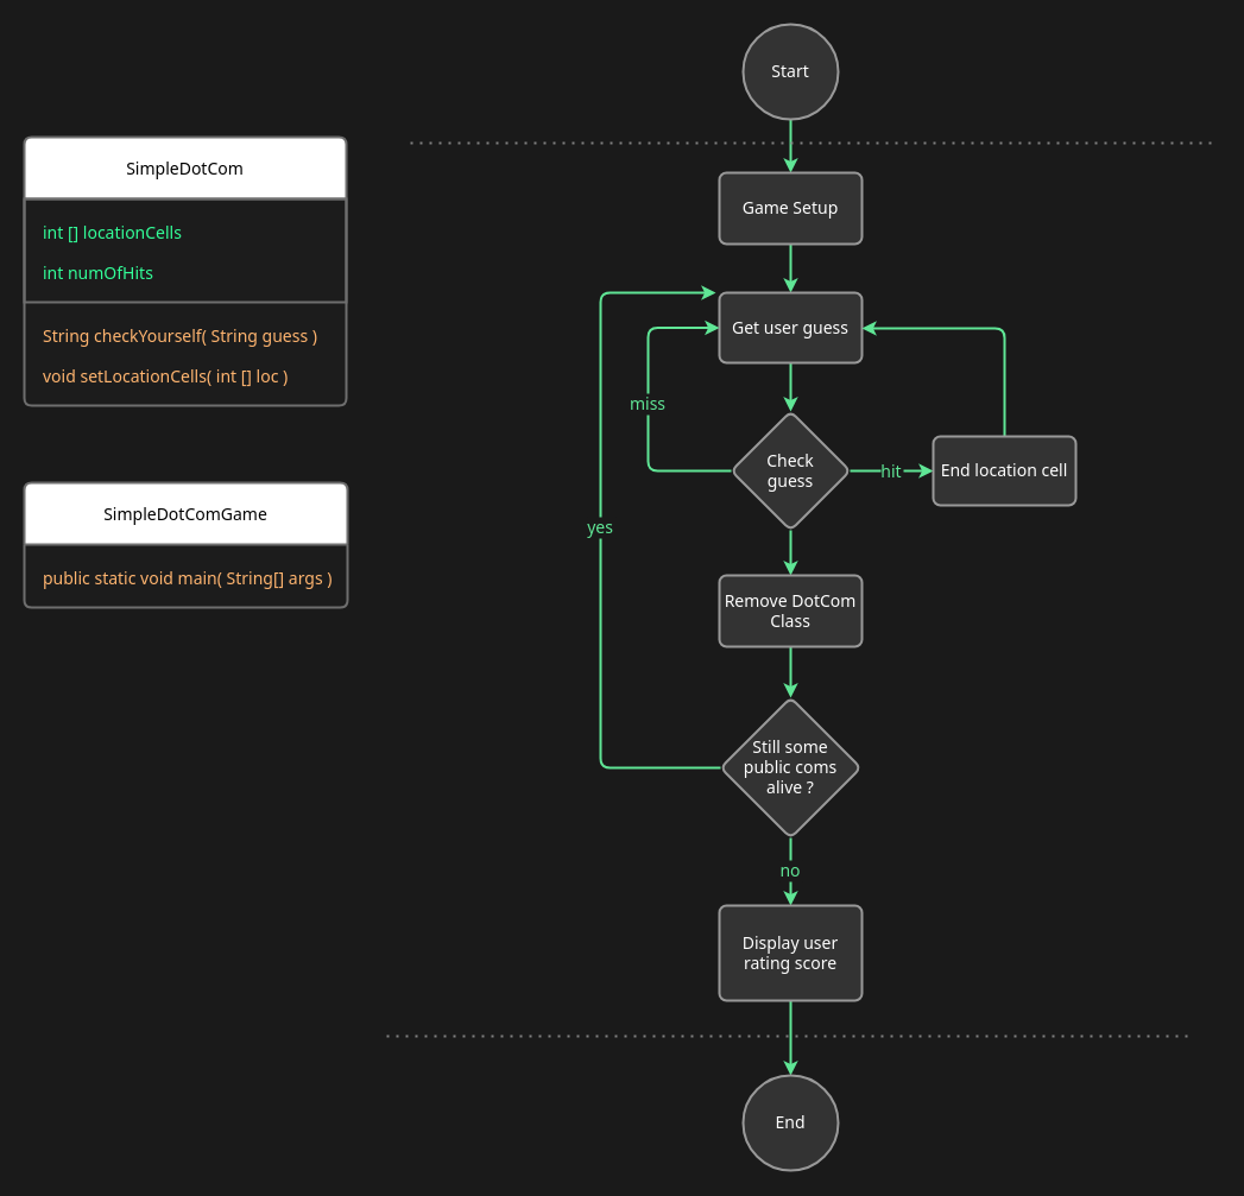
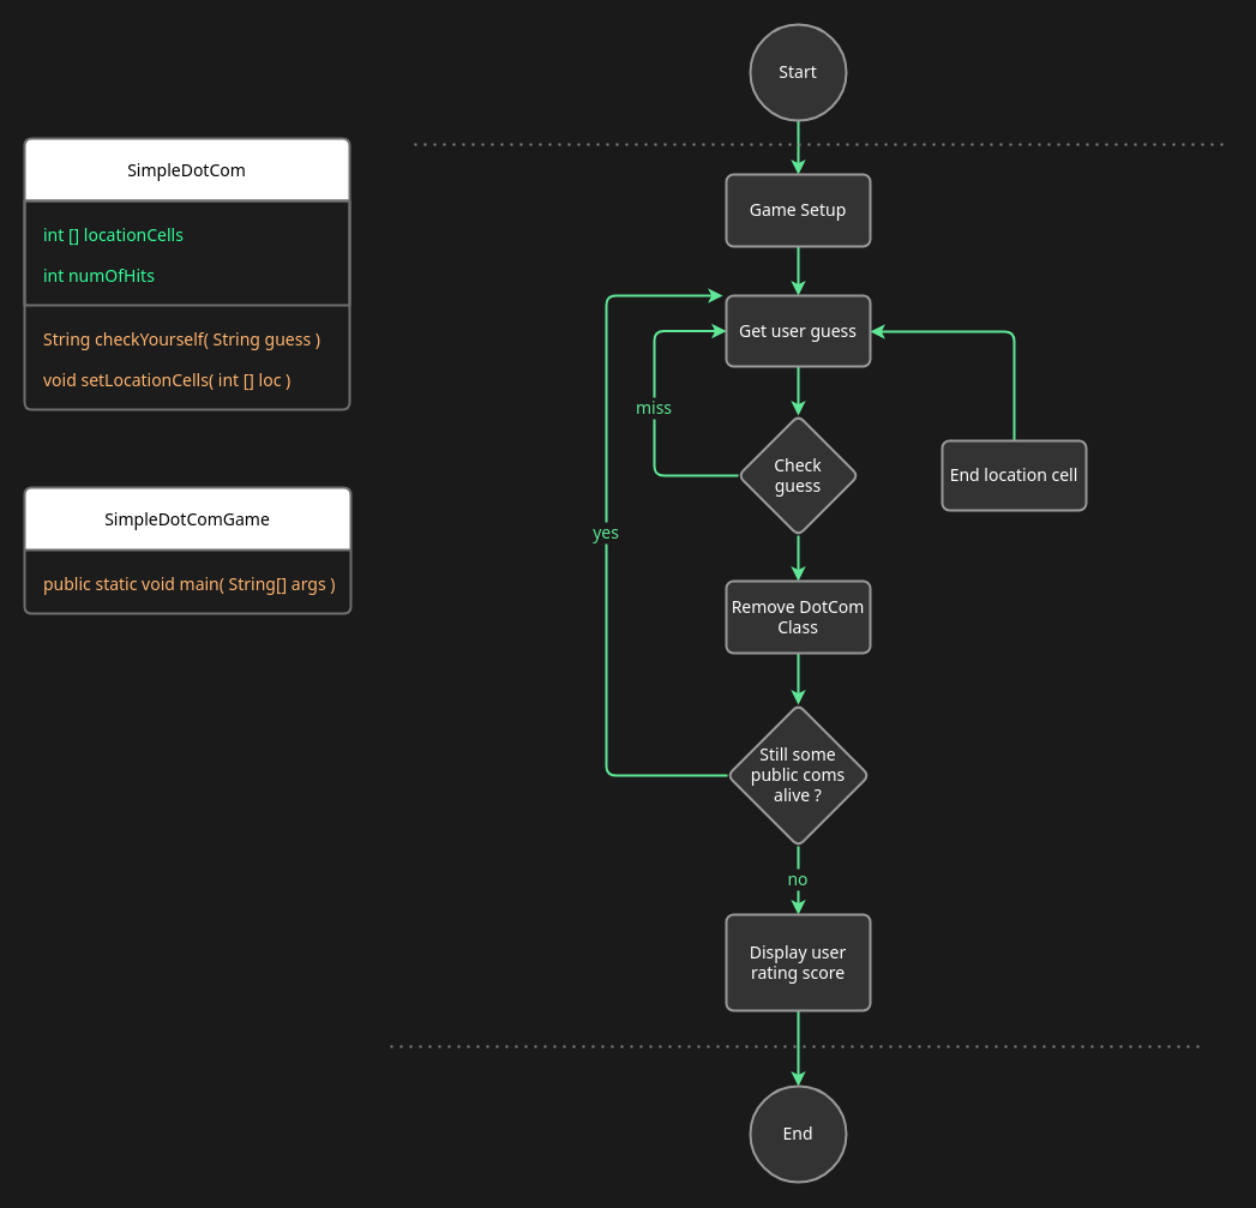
  <mxCell id="0" />
  <mxCell id="1" parent="0" />
  <mxCell id="2" value="" style="edgeStyle=orthogonalEdgeStyle;curved=0;sketch=0;orthogonalLoop=1;jettySize=auto;html=1;strokeColor=#60E696;fillColor=#F694C1;fontColor=#095C86;strokeWidth=2;backgroundOutline=0;arcSize=16;perimeterSpacing=0;snapToPoint=1;spacing=8;" parent="1" source="3" target="5" edge="1"><mxGeometry relative="1" as="geometry" /></mxCell>
  <mxCell id="3" value="Start" style="ellipse;whiteSpace=wrap;html=1;aspect=fixed;sketch=0;rounded=1;strokeWidth=2;backgroundOutline=0;fillColor=#333333;strokeColor=#999999;fontColor=#FFFFFF;fontFamily=Segoe UI;fontSize=14;perimeterSpacing=0;" parent="1" vertex="1"><mxGeometry x="625" y="20" width="80" height="80" as="geometry" /></mxCell>
  <mxCell id="4" value="" style="edgeStyle=orthogonalEdgeStyle;curved=0;sketch=0;orthogonalLoop=1;jettySize=auto;html=1;strokeColor=#60E696;fillColor=#F694C1;fontColor=#095C86;strokeWidth=2;backgroundOutline=0;arcSize=16;perimeterSpacing=0;snapToPoint=1;spacing=8;" parent="1" source="5" target="7" edge="1"><mxGeometry relative="1" as="geometry" /></mxCell>
  <mxCell id="5" value="Game Setup" style="whiteSpace=wrap;html=1;fontColor=#FFFFFF;strokeColor=#999999;fillColor=#333333;sketch=0;rounded=1;strokeWidth=2;backgroundOutline=0;fontFamily=Segoe UI;fontSize=14;arcSize=12;absoluteArcSize=1;perimeterSpacing=0;" parent="1" vertex="1"><mxGeometry x="605" y="145" width="120" height="60" as="geometry" /></mxCell>
  <mxCell id="6" value="" style="edgeStyle=orthogonalEdgeStyle;curved=0;sketch=0;orthogonalLoop=1;jettySize=auto;html=1;strokeColor=#60E696;fillColor=#F694C1;fontColor=#095C86;strokeWidth=2;backgroundOutline=0;arcSize=16;perimeterSpacing=0;snapToPoint=1;spacing=8;" parent="1" source="7" target="11" edge="1"><mxGeometry relative="1" as="geometry" /></mxCell>
  <mxCell id="7" value="Get user guess" style="whiteSpace=wrap;html=1;fontColor=#FFFFFF;strokeColor=#999999;fillColor=#333333;sketch=0;rounded=1;strokeWidth=2;backgroundOutline=0;fontFamily=Segoe UI;fontSize=14;arcSize=12;absoluteArcSize=1;perimeterSpacing=0;" parent="1" vertex="1"><mxGeometry x="605" y="246" width="120" height="59" as="geometry" /></mxCell>
- <mxCell id="8" value="hit" style="edgeStyle=orthogonalEdgeStyle;curved=0;rounded=1;sketch=0;orthogonalLoop=1;jettySize=auto;strokeColor=#60E696;fillColor=#F694C1;fontColor=#60E696;strokeWidth=2;backgroundOutline=0;fontFamily=Segoe UI;fontSize=14;labelBackgroundColor=#1A1A1A;arcSize=16;perimeterSpacing=0;snapToPoint=1;spacing=8;" parent="1" source="11" target="13" edge="1"><mxGeometry relative="1" as="geometry" /></mxCell>
  <mxCell id="9" value="" style="edgeStyle=orthogonalEdgeStyle;curved=0;sketch=0;orthogonalLoop=1;jettySize=auto;html=1;strokeColor=#60E696;strokeWidth=2;fillColor=#F694C1;fontColor=#095C86;arcSize=16;perimeterSpacing=0;snapToPoint=1;spacing=8;" parent="1" source="11" target="16" edge="1"><mxGeometry relative="1" as="geometry" /></mxCell>
  <mxCell id="10" value="miss" style="edgeStyle=orthogonalEdgeStyle;curved=0;sketch=0;orthogonalLoop=1;jettySize=auto;entryX=0;entryY=0.5;entryDx=0;entryDy=0;strokeColor=#60E696;strokeWidth=2;fillColor=#F694C1;fontFamily=Segoe UI;fontSize=14;exitX=0;exitY=0.5;exitDx=0;exitDy=0;labelBackgroundColor=#1A1A1A;labelBorderColor=none;fontColor=#60E696;arcSize=16;perimeterSpacing=0;snapToPoint=1;spacing=8;" parent="1" source="11" target="7" edge="1"><mxGeometry x="0.014" relative="1" as="geometry"><Array as="points"><mxPoint x="545" y="396" /><mxPoint x="545" y="276" /></Array><mxPoint as="offset" /></mxGeometry></mxCell>
  <mxCell id="11" value="Check &lt;br&gt;guess" style="rhombus;whiteSpace=wrap;html=1;fontColor=#FFFFFF;strokeColor=#999999;fillColor=#333333;sketch=0;rounded=1;strokeWidth=2;backgroundOutline=0;fontFamily=Segoe UI;fontSize=14;perimeterSpacing=0;overflow=visible;arcSize=12;" parent="1" vertex="1"><mxGeometry x="615" y="346" width="100" height="100" as="geometry" /></mxCell>
  <mxCell id="12" style="edgeStyle=orthogonalEdgeStyle;curved=0;sketch=0;orthogonalLoop=1;jettySize=auto;html=1;strokeColor=#60E696;strokeWidth=2;fillColor=#F694C1;fontFamily=Segoe UI;fontSize=14;fontColor=#FFFFFF;exitX=0.5;exitY=0;exitDx=0;exitDy=0;arcSize=16;perimeterSpacing=0;snapToPoint=1;spacing=8;" parent="1" source="13" edge="1"><mxGeometry relative="1" as="geometry"><mxPoint x="725" y="276" as="targetPoint" /><mxPoint x="825" y="365" as="sourcePoint" /><Array as="points"><mxPoint x="845" y="276" /></Array></mxGeometry></mxCell>
  <mxCell id="13" value="End location cell" style="whiteSpace=wrap;html=1;rounded=1;fontColor=#FFFFFF;strokeColor=#999999;fillColor=#333333;sketch=0;strokeWidth=2;backgroundOutline=0;fontFamily=Segoe UI;fontSize=14;arcSize=12;snapToPoint=1;perimeterSpacing=0;absoluteArcSize=1;" parent="1" vertex="1"><mxGeometry x="785" y="367" width="120" height="58" as="geometry" /></mxCell>
  <mxCell id="14" value="" style="endArrow=none;dashed=1;html=1;dashPattern=1 3;strokeWidth=2;strokeColor=#828282;arcSize=16;perimeterSpacing=0;snapToPoint=1;spacing=8;" parent="1" edge="1"><mxGeometry width="50" height="50" relative="1" as="geometry"><mxPoint x="345" y="120" as="sourcePoint" /><mxPoint x="1025" y="120" as="targetPoint" /></mxGeometry></mxCell>
  <mxCell id="15" value="" style="edgeStyle=orthogonalEdgeStyle;curved=0;sketch=0;orthogonalLoop=1;jettySize=auto;html=1;strokeColor=#60E696;strokeWidth=2;fillColor=#F694C1;fontFamily=Segoe UI;fontSize=14;fontColor=#FFFFFF;arcSize=16;perimeterSpacing=0;snapToPoint=1;spacing=8;" parent="1" source="16" target="19" edge="1"><mxGeometry relative="1" as="geometry" /></mxCell>
  <mxCell id="16" value="Remove DotCom Class" style="whiteSpace=wrap;html=1;rounded=1;fontFamily=Segoe UI;fontSize=14;fontColor=#FFFFFF;strokeColor=#999999;strokeWidth=2;fillColor=#333333;sketch=0;arcSize=12;absoluteArcSize=1;perimeterSpacing=0;" parent="1" vertex="1"><mxGeometry x="605" y="484" width="120" height="60" as="geometry" /></mxCell>
  <mxCell id="17" value="yes" style="edgeStyle=orthogonalEdgeStyle;curved=0;sketch=0;orthogonalLoop=1;jettySize=auto;strokeColor=#60E696;strokeWidth=2;fillColor=#F694C1;fontFamily=Segoe UI;fontSize=14;fontColor=#60E696;labelBackgroundColor=#1A1A1A;arcSize=16;perimeterSpacing=0;snapToPoint=1;spacing=8;" parent="1" source="19" edge="1"><mxGeometry x="0.017" relative="1" as="geometry"><mxPoint x="602" y="246" as="targetPoint" /><Array as="points"><mxPoint x="505" y="646" /><mxPoint x="505" y="246" /><mxPoint x="601" y="246" /></Array><mxPoint as="offset" /></mxGeometry></mxCell>
  <mxCell id="18" value="no" style="edgeStyle=orthogonalEdgeStyle;curved=0;sketch=0;orthogonalLoop=1;jettySize=auto;strokeColor=#60E696;strokeWidth=2;fillColor=#F694C1;fontFamily=Segoe UI;fontSize=14;fontColor=#60E696;labelBackgroundColor=#1A1A1A;arcSize=16;perimeterSpacing=0;snapToPoint=1;spacing=8;" parent="1" source="19" target="21" edge="1"><mxGeometry x="-0.053" relative="1" as="geometry"><Array as="points"><mxPoint x="665" y="732" /><mxPoint x="665" y="732" /></Array><mxPoint as="offset" /></mxGeometry></mxCell>
  <mxCell id="19" value="Still some public coms alive ?" style="rhombus;whiteSpace=wrap;html=1;rounded=1;fontFamily=Segoe UI;fontSize=14;fontColor=#FFFFFF;strokeColor=#999999;strokeWidth=2;fillColor=#333333;sketch=0;spacing=16;perimeterSpacing=0;arcSize=12;double=0;" parent="1" vertex="1"><mxGeometry x="606" y="587" width="118" height="118" as="geometry" /></mxCell>
  <mxCell id="20" value="" style="edgeStyle=orthogonalEdgeStyle;curved=0;sketch=0;orthogonalLoop=1;jettySize=auto;html=1;strokeColor=#60E696;strokeWidth=2;fillColor=#F694C1;fontFamily=Segoe UI;fontSize=14;fontColor=#FFFFFF;arcSize=16;perimeterSpacing=0;snapToPoint=1;spacing=8;" parent="1" source="21" target="22" edge="1"><mxGeometry relative="1" as="geometry" /></mxCell>
  <mxCell id="21" value="Display user&lt;br&gt;rating score" style="whiteSpace=wrap;html=1;rounded=1;fontFamily=Segoe UI;fontSize=14;fontColor=#FFFFFF;strokeColor=#999999;strokeWidth=2;fillColor=#333333;sketch=0;arcSize=12;absoluteArcSize=1;perimeterSpacing=0;" parent="1" vertex="1"><mxGeometry x="605" y="762" width="120" height="80" as="geometry" /></mxCell>
  <mxCell id="22" value="End" style="ellipse;whiteSpace=wrap;html=1;rounded=1;fontFamily=Segoe UI;fontSize=14;fontColor=#FFFFFF;strokeColor=#999999;strokeWidth=2;fillColor=#333333;sketch=0;perimeterSpacing=0;" parent="1" vertex="1"><mxGeometry x="625" y="905" width="80" height="80" as="geometry" /></mxCell>
  <mxCell id="23" value="" style="endArrow=none;dashed=1;html=1;dashPattern=1 3;strokeWidth=2;strokeColor=#828282;arcSize=16;perimeterSpacing=0;snapToPoint=1;spacing=8;" parent="1" edge="1"><mxGeometry width="50" height="50" relative="1" as="geometry"><mxPoint x="325" y="872" as="sourcePoint" /><mxPoint x="1005" y="872" as="targetPoint" /></mxGeometry></mxCell>
  <mxCell id="24" value="SimpleDotCom" style="swimlane;fontStyle=0;childLayout=stackLayout;horizontal=1;startSize=52;horizontalStack=0;resizeParent=1;resizeParentMax=0;resizeLast=0;collapsible=1;marginBottom=0;rounded=1;shadow=0;glass=0;sketch=0;strokeColor=#6E6E6E;strokeWidth=2;fontFamily=Segoe UI;fontSize=14;spacing=16;labelBackgroundColor=none;swimlaneFillColor=#1C1C1C;labelPadding=16;autosize=1;arcSize=4;perimeterSpacing=0;" parent="1" vertex="1"><mxGeometry x="20" y="115" width="271" height="226" as="geometry"><mxRectangle x="-245" y="190" width="153" height="61" as="alternateBounds" /></mxGeometry></mxCell>
  <mxCell id="25" value="int [] locationCells&#10;&#10;int numOfHits" style="text;fillColor=none;align=left;verticalAlign=top;spacingLeft=0;spacingRight=0;overflow=visible;rotatable=0;points=[[0,0.5],[1,0.5]];portConstraint=eastwest;fontFamily=Segoe UI;fontSize=14;spacing=16;strokeWidth=2;strokeColor=#6E6E6E;imageAspect=1;autosize=1;container=0;resizeHeight=1;fontColor=#33FF99;perimeterSpacing=0;" parent="24" vertex="1"><mxGeometry y="52" width="271" height="87" as="geometry" /></mxCell>
  <mxCell id="26" value="String checkYourself( String guess )&#10;&#10;void setLocationCells( int [] loc )" style="text;fillColor=none;align=left;verticalAlign=top;spacingLeft=0;spacingRight=0;overflow=visible;rotatable=0;points=[[0,0.5],[1,0.5]];portConstraint=eastwest;fontFamily=Segoe UI;fontSize=14;spacing=16;strokeWidth=2;autosize=1;resizeHeight=1;fontColor=#FFB570;perimeterSpacing=0;" parent="24" vertex="1"><mxGeometry y="139" width="271" height="87" as="geometry" /></mxCell>
  <mxCell id="27" value="SimpleDotComGame" style="swimlane;fontStyle=0;childLayout=stackLayout;horizontal=1;startSize=52;horizontalStack=0;resizeParent=1;resizeParentMax=0;resizeLast=0;collapsible=1;marginBottom=0;rounded=1;shadow=0;glass=0;sketch=0;strokeColor=#6E6E6E;strokeWidth=2;fontFamily=Segoe UI;fontSize=14;spacing=16;labelBackgroundColor=none;swimlaneFillColor=#1C1C1C;labelPadding=16;autosize=1;arcSize=4;perimeterSpacing=0;" parent="1" vertex="1"><mxGeometry x="20" y="406" width="272" height="105" as="geometry"><mxRectangle x="-245" y="481" width="189" height="61" as="alternateBounds" /></mxGeometry></mxCell>
  <mxCell id="28" value="public static void main( String[] args )" style="text;fillColor=none;align=left;verticalAlign=top;spacingLeft=0;spacingRight=0;overflow=visible;rotatable=0;points=[[0,0.5],[1,0.5]];portConstraint=eastwest;fontFamily=Segoe UI;fontSize=14;spacing=16;strokeWidth=2;autosize=1;resizeHeight=1;fontColor=#FFB570;perimeterSpacing=0;" parent="27" vertex="1"><mxGeometry y="52" width="272" height="53" as="geometry" /></mxCell>
